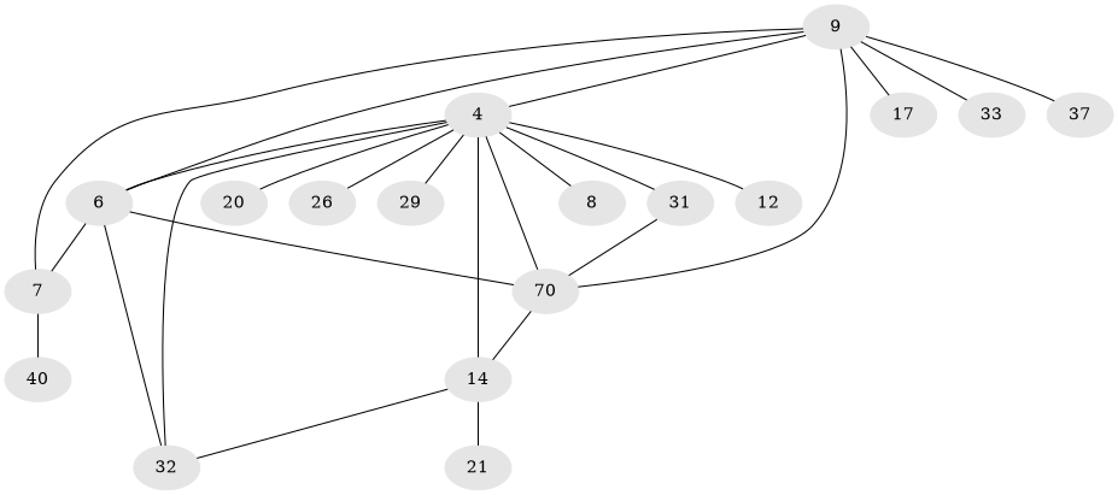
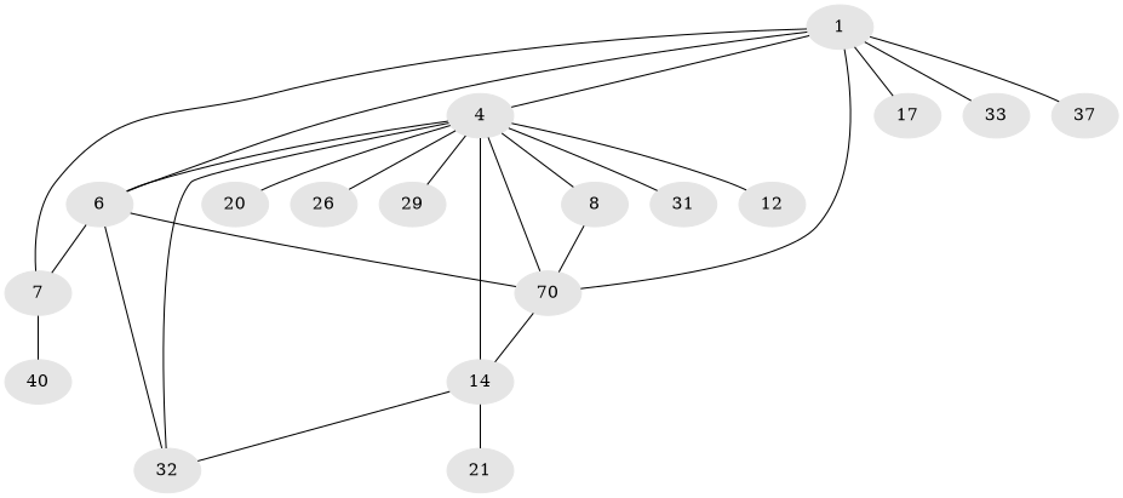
  graph {
    node [color=gray90 style=filled]
-   1 [super="+3+2" label=9]
+   1 [super="+3+2"]
    4 [super="+23+5+11"]
    6 [super="+35"]
    7 [super="+9+18+22"]
    n5 [label=70 super="+12"]
    17 [super="+56"]
    33
    37 [super="+53+50"]
    8 [super="+28"]
    14 [super="+59+15"]
    n11 [label=12]
    20 [super="+43+42"]
    26
    29
    31
    32 [super="+41"]
    40
    21 [super="+47"]
    1 -- 4
    1 -- 6
    1 -- 7
    1 -- n5
    1 -- 17
    1 -- 33
    1 -- 37
    4 -- 6 [weight=2]
    4 -- n5 [weight=2]
    4 -- 8
    4 -- 14 [weight=2]
    4 -- n11
    4 -- 20
    4 -- 26
    4 -- 29
    4 -- 31
    4 -- 32
    6 -- 7
    6 -- n5
    6 -- 32
    7 -- 40
    n5 -- 14
-   31 -- n5
+   8 -- n5
    14 -- 32
    14 -- 21
  }
